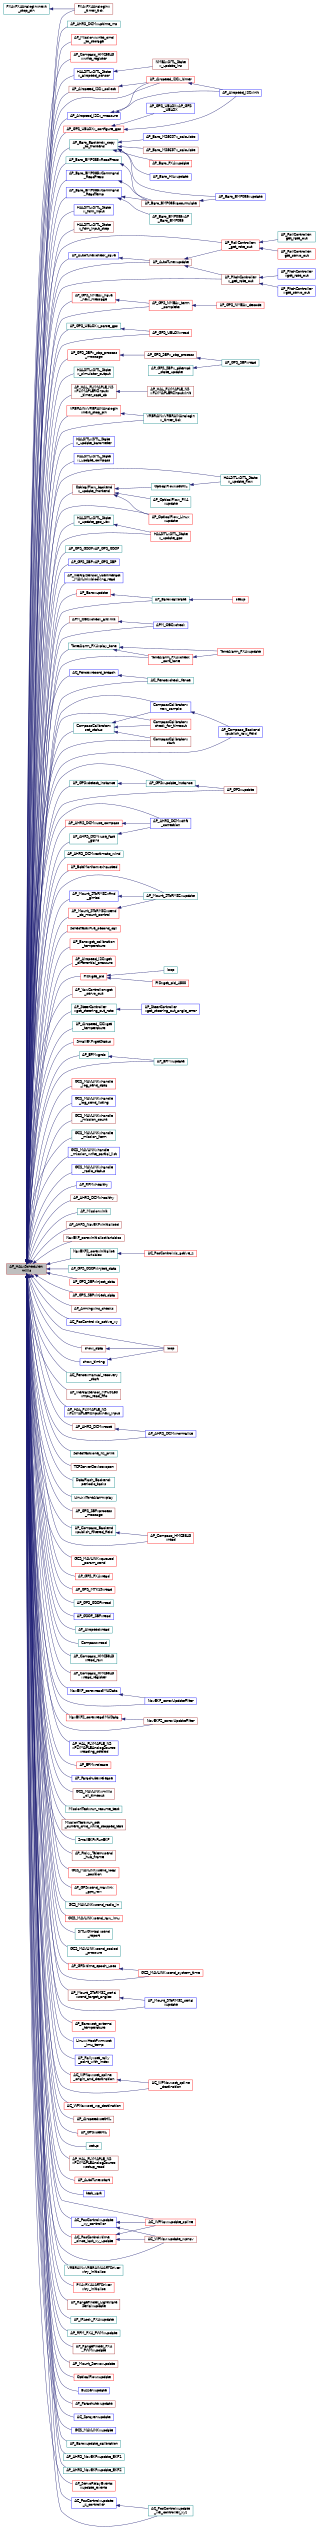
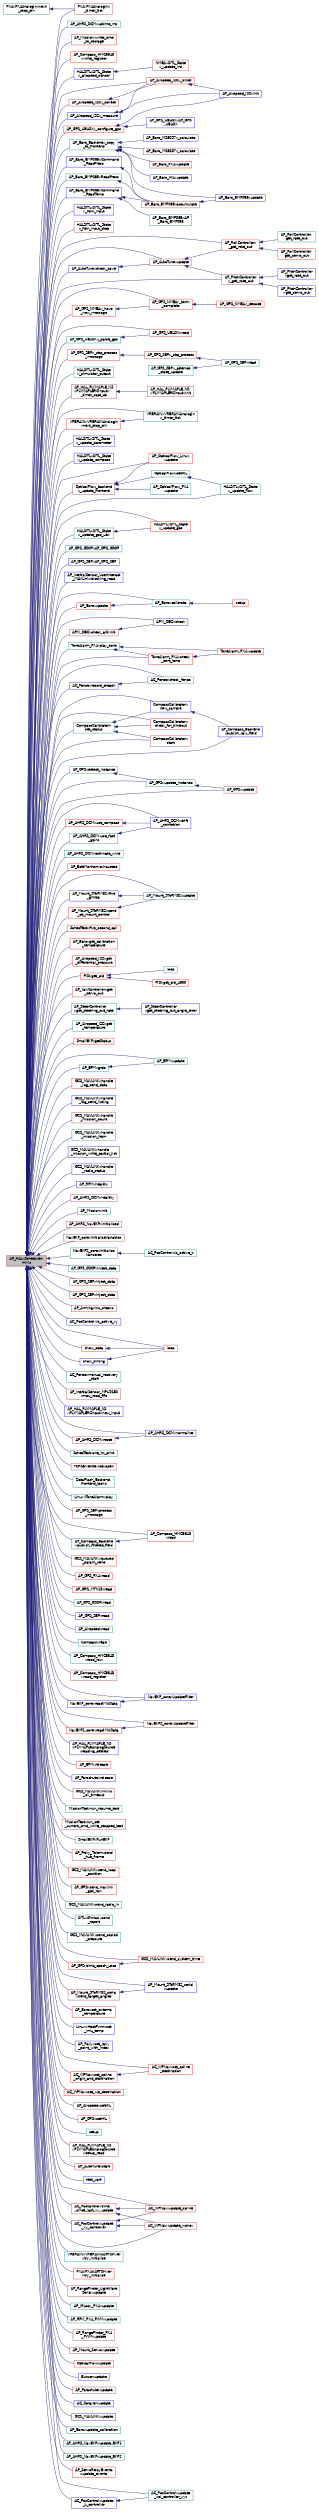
  digraph {
    rankdir=LR
    node [color=teal fillcolor=white fontname=Helvetica fontsize=10 shape=record style=filled]
    edge [color=midnightblue dir=back fontname=Helvetica fontsize=10 labelfontname=Helvetica labelfontsize=10 style=solid]
    n1 [color=brown fillcolor=grey75 fontcolor=black height=0.2 label="AP_HAL::Scheduler::\lmillis" width=0.4]
    n2 [color=blue height=0.2 label="HALSITL::SITL_State\l::_airspeed_sensor" width=0.4]
    n3 [color=brown height=0.2 label="AP_Airspeed_I2C::_collect" width=0.4]
    n4 [color=red height=0.2 label="AP_Airspeed_I2C::_timer" width=0.4]
    n5 [color=red height=0.2 label="AP_GPS_UBLOX::_configure_gps" width=0.4]
    n6 [height=0.2 label="AP_Baro_Backend::_copy\l_to_frontend" width=0.4]
    n7 [color=blue height=0.2 label="HALSITL::SITL_State\l::_fdm_input" width=0.4]
    n8 [color=brown height=0.2 label="HALSITL::SITL_State\l::_fdm_input_step" width=0.4]
    n9 [color=red height=0.2 label="AP_RollController::\l_get_rate_out" width=0.4]
    n10 [color=brown height=0.2 label="AP_PitchController\l::_get_rate_out" width=0.4]
    n11 [color=red height=0.2 label="AP_GPS_NMEA::_have\l_new_message" width=0.4]
    n12 [color=red height=0.2 label="AP_GPS_NMEA::_term\l_complete" width=0.4]
    n13 [color=blue height=0.2 label="AP_Airspeed_I2C::_measure" width=0.4]
    n14 [height=0.2 label="AP_GPS_UBLOX::_parse_gps" width=0.4]
    n15 [color=red height=0.2 label="AP_GPS_UBLOX::read" width=0.4]
    n16 [color=red height=0.2 label="AP_GPS_SBP::_sbp_process\l_message" width=0.4]
    n17 [height=0.2 label="HALSITL::SITL_State\l::_simulator_output" width=0.4]
    n18 [color=brown height=0.2 label="AP_HAL_FLYMAPLE_NS\l::FLYMAPLERCInput::\l_timer_capt_cb" width=0.4]
    n19 [color=brown height=0.2 label="PX4::PX4AnalogIn::\l_timer_tick" width=0.4]
    n20 [height=0.2 label="VRBRAIN::VRBRAINAnalogIn\l::_timer_tick" width=0.4]
    n21 [color=blue height=0.2 label="HALSITL::SITL_State\l::_update_barometer" width=0.4]
    n22 [color=blue height=0.2 label="HALSITL::SITL_State\l::_update_compass" width=0.4]
    n23 [height=0.2 label="HALSITL::SITL_State\l::_update_flow" width=0.4]
    n24 [color=brown height=0.2 label="OpticalFlow_backend\l::_update_frontend" width=0.4]
    n25 [color=red height=0.2 label="AP_OpticalFlow_Linux\l::update" width=0.4]
    n26 [color=red height=0.2 label="HALSITL::SITL_State\l::_update_gps" width=0.4]
    n27 [height=0.2 label="HALSITL::SITL_State\l::_update_gps_ubx" width=0.4]
    n28 [height=0.2 label="AP_GPS_GSOF::AP_GPS_GSOF" width=0.4]
    n29 [color=blue height=0.2 label="AP_GPS_SBP::AP_GPS_SBP" width=0.4]
    n30 [color=blue height=0.2 label="AP_InertialSensor_UserInteract\l_MAVLink::blocking_read" width=0.4]
    n31 [height=0.2 label="AP_Baro::calibrate" width=0.4]
    n32 [color=blue height=0.2 label="APM_OBC::check" width=0.4]
    n33 [color=brown height=0.2 label="APM_OBC::check_altlimit" width=0.4]
    n34 [color=red height=0.2 label="ToneAlarm_PX4::check\l_cont_tone" width=0.4]
    n35 [height=0.2 label="AC_Fence::check_fence" width=0.4]
    n36 [color=red height=0.2 label="CompassCalibrator::\lcheck_for_timeout" width=0.4]
    n37 [color=blue height=0.2 label="AP_AutoTune::check_save" width=0.4]
    n38 [color=brown height=0.2 label="AP_AutoTune::update" width=0.4]
    n39 [color=blue height=0.2 label="AP_Baro_BMP085::Command\l_ReadPress" width=0.4]
    n40 [color=blue height=0.2 label="AP_Baro_BMP085::Command\l_ReadTemp" width=0.4]
    n41 [height=0.2 label="AP_GPS::detect_instance" width=0.4]
    n42 [height=0.2 label="AP_GPS::update_instance" width=0.4]
    n43 [color=brown height=0.2 label="AP_GPS::update" width=0.4]
    n44 [color=blue height=0.2 label="AP_AHRS_DCM::drift\l_correction" width=0.4]
    n45 [height=0.2 label="AP_AHRS_DCM::estimate_wind" width=0.4]
    n46 [color=red height=0.2 label="AP_BattMonitor::exhausted" width=0.4]
    n47 [color=blue height=0.2 label="AP_Mount_SToRM32::find\l_gimbal" width=0.4]
    n48 [height=0.2 label="AP_Mount_SToRM32::update" width=0.4]
    n49 [color=red height=0.2 label="SchedTest::five_second_call" width=0.4]
    n50 [color=red height=0.2 label="AP_Baro::get_calibration\l_temperature" width=0.4]
    n51 [color=red height=0.2 label="AP_Airspeed_I2C::get\l_differential_pressure" width=0.4]
    n52 [color=red height=0.2 label="PID::get_pid" width=0.4]
    n53 [color=brown height=0.2 label="AP_YawController::get\l_servo_out" width=0.4]
    n54 [height=0.2 label="AP_SteerController\l::get_steering_out_rate" width=0.4]
    n55 [height=0.2 label="AP_Airspeed_I2C::get\l_temperature" width=0.4]
    n56 [color=red height=0.2 label="SmallEKF::getStatus" width=0.4]
    n57 [height=0.2 label="AP_EPM::grab" width=0.4]
    n58 [height=0.2 label="AP_EPM::update" width=0.4]
    n59 [color=red height=0.2 label="GCS_MAVLINK::handle\l_log_send_data" width=0.4]
    n60 [color=blue height=0.2 label="GCS_MAVLINK::handle\l_log_send_listing" width=0.4]
    n61 [color=brown height=0.2 label="GCS_MAVLINK::handle\l_mission_count" width=0.4]
    n62 [height=0.2 label="GCS_MAVLINK::handle\l_mission_item" width=0.4]
    n63 [color=blue height=0.2 label="GCS_MAVLINK::handle\l_mission_write_partial_list" width=0.4]
    n64 [color=blue height=0.2 label="GCS_MAVLINK::handle\l_radio_status" width=0.4]
    n65 [color=blue height=0.2 label="AP_RPM::healthy" width=0.4]
    n66 [color=brown height=0.2 label="AP_AHRS_DCM::healthy" width=0.4]
    n67 [height=0.2 label="AP_Mission::init" width=0.4]
    n68 [color=brown height=0.2 label="AP_AHRS_NavEKF::initialised" width=0.4]
    n69 [color=brown height=0.2 label="NavEKF_core::InitialiseVariables" width=0.4]
    n70 [height=0.2 label="NavEKF2_core::Initialise\lVariables" width=0.4]
    n71 [height=0.2 label="AP_GPS_GSOF::inject_data" width=0.4]
    n72 [color=red height=0.2 label="AP_GPS_SBF::inject_data" width=0.4]
    n73 [color=red height=0.2 label="AP_GPS_SBP::inject_data" width=0.4]
    n74 [color=brown height=0.2 label="AP_Arming::ins_checks" width=0.4]
    n75 [color=blue height=0.2 label="AC_PosControl::is_active_xy" width=0.4]
    n76 [color=brown height=0.2 label=loop width=0.4]
    n77 [height=0.2 label="AC_Fence::manual_recovery\l_start" width=0.4]
    n78 [color=brown height=0.2 label="AP_InertialSensor_MPU9150\l::mpu_read_fifo" width=0.4]
    n79 [color=blue height=0.2 label="AP_HAL_FLYMAPLE_NS\l::FLYMAPLERCInput::new_input" width=0.4]
    n80 [color=blue height=0.2 label="CompassCalibrator::\lnew_sample" width=0.4]
    n81 [color=blue height=0.2 label="AP_Compass_Backend\l::publish_raw_field" width=0.4]
    n82 [color=red height=0.2 label="VRBRAIN::VRBRAINAnalogIn\l::next_stop_pin" width=0.4]
    n83 [color=blue height=0.2 label="AP_AHRS_DCM::normalize" width=0.4]
    n84 [height=0.2 label="SchedTest::one_hz_print" width=0.4]
    n85 [color=brown height=0.2 label="TCPServerDevice::open" width=0.4]
-   n86 [height=0.2 label="DataFlash_Backend::\lperiodic_tasks" width=0.4]
+   n86 [height=0.2 label="DataFlash_Backend::\lfrontend_tasks" width=0.4]
    n87 [height=0.2 label="Linux::ToneAlarm::play" width=0.4]
    n88 [height=0.2 label="ToneAlarm_PX4::play_tone" width=0.4]
    n89 [color=brown height=0.2 label="AP_GPS_SBF::process\l_message" width=0.4]
    n90 [height=0.2 label="AP_Compass_Backend\l::publish_filtered_field" width=0.4]
    n91 [color=red height=0.2 label="AP_Compass_HMC5843\l::read" width=0.4]
    n92 [color=red height=0.2 label="GCS_MAVLINK::queued\l_param_send" width=0.4]
    n93 [color=red height=0.2 label="AP_GPS_PX4::read" width=0.4]
    n94 [color=red height=0.2 label="AP_GPS_MTK19::read" width=0.4]
    n95 [height=0.2 label="AP_GPS_GSOF::read" width=0.4]
-   n96 [color=blue height=0.2 label="AP_GSOF_SBF::read" width=0.4]
+   n96 [color=blue height=0.2 label="AP_GPS_SBF::read" width=0.4]
    n97 [height=0.2 label="AP_Airspeed::read" width=0.4]
    n98 [height=0.2 label="Compass::read" width=0.4]
    n99 [height=0.2 label="AP_Compass_HMC5843\l::read_raw" width=0.4]
    n100 [color=brown height=0.2 label="AP_Compass_HMC5843\l::read_register" width=0.4]
    n101 [color=blue height=0.2 label="NavEKF_core::readIMUData" width=0.4]
    n102 [color=blue height=0.2 label="NavEKF_core::UpdateFilter" width=0.4]
    n103 [color=red height=0.2 label="NavEKF2_core::readIMUData" width=0.4]
    n104 [color=brown height=0.2 label="NavEKF2_core::UpdateFilter" width=0.4]
    n105 [color=blue height=0.2 label="AP_HAL_FLYMAPLE_NS\l::FLYMAPLEAnalogSource\l::reading_settled" width=0.4]
    n106 [height=0.2 label="AP_Baro_BMP085::ReadPress" width=0.4]
    n107 [color=blue height=0.2 label="AC_Fence::record_breach" width=0.4]
    n108 [color=red height=0.2 label="AP_EPM::release" width=0.4]
    n109 [color=blue height=0.2 label="AP_Parachute::release" width=0.4]
    n110 [color=brown height=0.2 label="AP_AHRS_DCM::reset" width=0.4]
    n111 [color=brown height=0.2 label="GCS_MAVLINK::millis\l_cli_timeout" width=0.4]
    n112 [height=0.2 label="MissionTest::run_resume_test" width=0.4]
    n113 [color=brown height=0.2 label="MissionTest::run_set\l_current_cmd_while_stopped_test" width=0.4]
    n114 [height=0.2 label="SmallEKF::RunEKF" width=0.4]
    n115 [color=red height=0.2 label="AP_Mount_SToRM32::send\l_do_mount_control" width=0.4]
    n116 [color=brown height=0.2 label="AP_Frsky_Telem::send\l_hub_frame" width=0.4]
    n117 [color=red height=0.2 label="GCS_MAVLINK::send_local\l_position" width=0.4]
    n118 [color=red height=0.2 label="AP_GPS::send_mavlink\l_gps_raw" width=0.4]
    n119 [height=0.2 label="GCS_MAVLINK::send_radio_in" width=0.4]
-   n120 [color=red height=0.2 label="GCS_MAVLINK::send_raw_imu" width=0.4]
    n121 [height=0.2 label="SITL::Gimbal::send\l_report" width=0.4]
    n122 [height=0.2 label="GCS_MAVLINK::send_scaled\l_pressure" width=0.4]
    n123 [color=red height=0.2 label="GCS_MAVLINK::send_system_time" width=0.4]
    n124 [color=brown height=0.2 label="AP_Mount_SToRM32_serial\l::send_target_angles" width=0.4]
    n125 [color=blue height=0.2 label="AP_Mount_SToRM32_serial\l::update" width=0.4]
    n126 [color=red height=0.2 label="AP_Baro::set_external\l_temperature" width=0.4]
    n127 [color=blue height=0.2 label="Linux::HeatPwm::set\l_imu_temp" width=0.4]
    n128 [color=blue height=0.2 label="AP_Rally::set_rally\l_point_with_index" width=0.4]
    n129 [color=red height=0.2 label="AC_WPNav::set_spline\l_destination" width=0.4]
    n130 [color=red height=0.2 label="AC_WPNav::set_spline\l_origin_and_destination" width=0.4]
    n131 [height=0.2 label="CompassCalibrator::\lset_status" width=0.4]
    n132 [color=brown height=0.2 label="CompassCalibrator::\lstart" width=0.4]
    n133 [color=red height=0.2 label="AC_WPNav::set_wp_destination" width=0.4]
    n134 [color=brown height=0.2 label="AP_Airspeed::setHIL" width=0.4]
    n135 [color=red height=0.2 label="AP_GPS::setHIL" width=0.4]
    n136 [height=0.2 label=setup width=0.4]
    n137 [color=brown height=0.2 label="AP_HAL_FLYMAPLE_NS\l::FLYMAPLEAnalogSource\l::setup_read" width=0.4]
    n138 [color=brown height=0.2 label=show_data width=0.4]
    n139 [color=blue height=0.2 label=show_timing width=0.4]
    n140 [color=red height=0.2 label="AP_AutoTune::start" width=0.4]
    n141 [color=blue height=0.2 label=test_uart width=0.4]
    n142 [color=red height=0.2 label="AP_GPS::time_epoch_usec" width=0.4]
    n143 [color=red height=0.2 label="AC_PosControl::time\l_since_last_xy_update" width=0.4]
    n144 [color=red height=0.2 label="AC_WPNav::update_spline" width=0.4]
    n145 [color=brown height=0.2 label="AC_WPNav::update_wpnav" width=0.4]
    n146 [height=0.2 label="VRBRAIN::VRBRAINUARTDriver\l::try_initialise" width=0.4]
    n147 [color=red height=0.2 label="PX4::PX4UARTDriver\l::try_initialise" width=0.4]
    n148 [color=brown height=0.2 label="AP_RangeFinder_LightWare\lSerial::update" width=0.4]
    n149 [height=0.2 label="AP_IRLock_PX4::update" width=0.4]
    n150 [height=0.2 label="AP_RPM_PX4_PWM::update" width=0.4]
    n151 [color=red height=0.2 label="AP_Baro::update" width=0.4]
    n152 [color=brown height=0.2 label="AP_RangeFinder_PX4\l_PWM::update" width=0.4]
    n153 [color=brown height=0.2 label="AP_Mount_Servo::update" width=0.4]
    n154 [color=red height=0.2 label="OpticalFlow::update" width=0.4]
    n155 [color=blue height=0.2 label="Buzzer::update" width=0.4]
    n156 [color=brown height=0.2 label="AP_Parachute::update" width=0.4]
    n157 [color=blue height=0.2 label="AC_Sprayer::update" width=0.4]
    n158 [color=blue height=0.2 label="GCS_MAVLINK::update" width=0.4]
    n159 [height=0.2 label="AP_Baro::update_calibration" width=0.4]
    n160 [height=0.2 label="AP_AHRS_NavEKF::update_EKF1" width=0.4]
    n161 [height=0.2 label="AP_AHRS_NavEKF::update_EKF2" width=0.4]
    n162 [color=red height=0.2 label="AP_ServoRelayEvents\l::update_events" width=0.4]
    n163 [height=0.2 label="AC_PosControl::update\l_vel_controller_xyz" width=0.4]
    n164 [color=blue height=0.2 label="AC_PosControl::update\l_xy_controller" width=0.4]
    n165 [color=blue height=0.2 label="AC_PosControl::update\l_z_controller" width=0.4]
    n166 [height=0.2 label="AP_AHRS_DCM::uptime_ms" width=0.4]
    n167 [color=red height=0.2 label="AP_AHRS_DCM::use_compass" width=0.4]
    n168 [height=0.2 label="AP_AHRS_DCM::use_fast\l_gains" width=0.4]
    n169 [color=red height=0.2 label="AP_Mission::write_cmd\l_to_storage" width=0.4]
    n170 [color=red height=0.2 label="AP_Compass_HMC5843\l::write_register" width=0.4]
    n171 [color=brown height=0.2 label="NMEA::SITL_State\l::_update_ins" width=0.4]
    n172 [height=0.2 label="AP_GPS_SBP::_attempt\l_state_update" width=0.4]
    n173 [height=0.2 label="AP_GPS_SBP::read" width=0.4]
    n174 [color=blue height=0.2 label="AP_Airspeed_I2C::init" width=0.4]
    n175 [color=blue height=0.2 label="AP_GPS_UBLOX::AP_GPS\l_UBLOX" width=0.4]
    n176 [color=blue height=0.2 label="AP_Baro_MS5607::_calculate" width=0.4]
    n177 [color=brown height=0.2 label="AP_Baro_MS5637::_calculate" width=0.4]
    n178 [color=red height=0.2 label="AP_Baro_PX4::update" width=0.4]
    n179 [color=blue height=0.2 label="AP_Baro_BMP085::update" width=0.4]
    n180 [color=blue height=0.2 label="AP_Baro_HIL::update" width=0.4]
    n181 [height=0.2 label="AP_RollController::\lget_rate_out" width=0.4]
    n182 [color=red height=0.2 label="AP_RollController::\lget_servo_out" width=0.4]
    n183 [color=blue height=0.2 label="AP_PitchController\l::get_rate_out" width=0.4]
    n184 [color=blue height=0.2 label="AP_PitchController\l::get_servo_out" width=0.4]
    n185 [color=red height=0.2 label="AP_GPS_NMEA::_decode" width=0.4]
    n186 [color=brown height=0.2 label="AP_GPS_SBP::_sbp_process" width=0.4]
    n187 [color=brown height=0.2 label="AP_HAL_FLYMAPLE_NS\l::FLYMAPLERCInput::init" width=0.4]
    n188 [height=0.2 label="OpticalFlow::setHIL" width=0.4]
    n189 [height=0.2 label="AP_OpticalFlow_PX4\l::update" width=0.4]
    n190 [color=red height=0.2 label=setup width=0.4]
    n191 [color=red height=0.2 label="ToneAlarm_PX4::update" width=0.4]
    n192 [color=brown height=0.2 label="AP_Baro_BMP085::accumulate" width=0.4]
    n193 [height=0.2 label="AP_Baro_BMP085::AP\l_Baro_BMP085" width=0.4]
    n194 [color=red height=0.2 label="PID::get_pid_4500" width=0.4]
    n195 [height=0.2 label=loop width=0.4]
    n196 [color=blue height=0.2 label="AP_SteerController\l::get_steering_out_angle_error" width=0.4]
-   n197 [color=red height=0.2 label="AC_PosControl::is_active_z" width=0.4]
+   n197 [height=0.2 label="AC_PosControl::is_active_z" width=0.4]
    n198 [height=0.2 label="PX4::PX4AnalogIn::next\l_stop_pin" width=0.4]
    n1 -> n2
    n1 -> n3
    n1 -> n4
    n1 -> n5
    n1 -> n6
    n1 -> n7
    n1 -> n8
    n1 -> n9
    n1 -> n10
    n1 -> n11
    n1 -> n12
    n1 -> n13
    n1 -> n14
    n1 -> n15
    n1 -> n16
    n1 -> n17
    n1 -> n18
    n1 -> n19
    n1 -> n20
    n1 -> n21
    n1 -> n22
    n1 -> n23
    n1 -> n24
    n1 -> n25
    n1 -> n26
    n1 -> n27
    n1 -> n28
    n1 -> n29
    n1 -> n30
    n1 -> n31
    n1 -> n32
    n1 -> n33
    n1 -> n34
    n1 -> n35
    n1 -> n36
    n1 -> n37
    n1 -> n38
    n1 -> n39
    n1 -> n40
    n1 -> n41
    n1 -> n42
    n1 -> n43
    n1 -> n44
    n1 -> n45
    n1 -> n46
    n1 -> n47
    n1 -> n48
    n1 -> n49
    n1 -> n50
    n1 -> n51
    n1 -> n52
    n1 -> n53
    n1 -> n54
    n1 -> n55
    n1 -> n56
    n1 -> n57
    n1 -> n58
    n1 -> n59
    n1 -> n60
    n1 -> n61
    n1 -> n62
    n1 -> n63
    n1 -> n64
    n1 -> n65
    n1 -> n66
    n1 -> n67
    n1 -> n68
    n1 -> n69
    n1 -> n70
    n1 -> n71
    n1 -> n72
    n1 -> n73
    n1 -> n74
    n1 -> n75
    n1 -> n76
    n1 -> n77
    n1 -> n78
    n1 -> n79
    n1 -> n80
    n1 -> n81
    n1 -> n82
    n1 -> n83
    n1 -> n84
    n1 -> n85
    n1 -> n86
    n1 -> n87
    n1 -> n88
    n1 -> n89
    n1 -> n90
    n1 -> n91
    n1 -> n92
    n1 -> n93
    n1 -> n94
    n1 -> n95
    n1 -> n96
    n1 -> n97
    n1 -> n98
    n1 -> n99
    n1 -> n100
    n1 -> n101
    n1 -> n102
    n1 -> n103
    n1 -> n104
    n1 -> n105
    n1 -> n106
    n1 -> n107
    n1 -> n108
    n1 -> n109
    n1 -> n110
    n1 -> n111
    n1 -> n112
    n1 -> n113
    n1 -> n114
    n1 -> n115
    n1 -> n116
    n1 -> n117
    n1 -> n118
    n1 -> n119
-   n1 -> n120
    n1 -> n121
    n1 -> n122
    n1 -> n123
    n1 -> n124
    n1 -> n125
    n1 -> n126
    n1 -> n127
    n1 -> n128
    n1 -> n129
    n1 -> n130
    n1 -> n131
    n1 -> n132
    n1 -> n133
    n1 -> n134
    n1 -> n135
    n1 -> n136
    n1 -> n137
    n1 -> n138
    n1 -> n139
    n1 -> n140
    n1 -> n141
    n1 -> n142
    n1 -> n143
    n1 -> n144
    n1 -> n145
    n1 -> n146
    n1 -> n147
    n1 -> n148
    n1 -> n149
    n1 -> n150
    n1 -> n151
    n1 -> n152
    n1 -> n153
    n1 -> n154
    n1 -> n155
    n1 -> n156
    n1 -> n157
    n1 -> n158
    n1 -> n159
    n1 -> n160
    n1 -> n161
    n1 -> n162
    n1 -> n163
    n1 -> n164
    n1 -> n165
    n1 -> n166
    n1 -> n167
    n1 -> n168
    n1 -> n169
    n1 -> n170
    n2 -> n171
    n3 -> n4
    n4 -> n174
    n5 -> n174
    n5 -> n175
    n6 -> n176
    n6 -> n177
    n6 -> n178
    n6 -> n179
    n6 -> n180
    n9 -> n181
    n9 -> n182
    n10 -> n183
    n10 -> n184
    n11 -> n12
    n12 -> n185
    n13 -> n4
    n13 -> n174
    n14 -> n15
    n16 -> n186
    n18 -> n187
    n24 -> n25
    n24 -> n188
    n24 -> n189
    n27 -> n26
    n31 -> n190
    n33 -> n32
    n34 -> n191
    n37 -> n38
    n38 -> n9
    n38 -> n10
    n39 -> n192
    n40 -> n192
    n40 -> n193
    n41 -> n42
    n42 -> n43
    n47 -> n48
    n52 -> n194
    n52 -> n195
    n54 -> n196
    n57 -> n58
    n70 -> n197
    n80 -> n81
    n82 -> n20
    n88 -> n34
    n88 -> n191
    n90 -> n91
    n101 -> n102
    n103 -> n104
    n106 -> n192
    n107 -> n35
    n110 -> n83
    n115 -> n48
    n124 -> n125
    n130 -> n129
    n131 -> n36
    n131 -> n80
    n131 -> n132
    n138 -> n76
    n139 -> n76
    n142 -> n123
    n143 -> n144
    n143 -> n145
    n151 -> n31
    n164 -> n144
    n164 -> n145
    n165 -> n163
    n167 -> n44
    n168 -> n44
    n172 -> n173
    n186 -> n173
    n188 -> n23
    n192 -> n179
    n198 -> n19
  }
